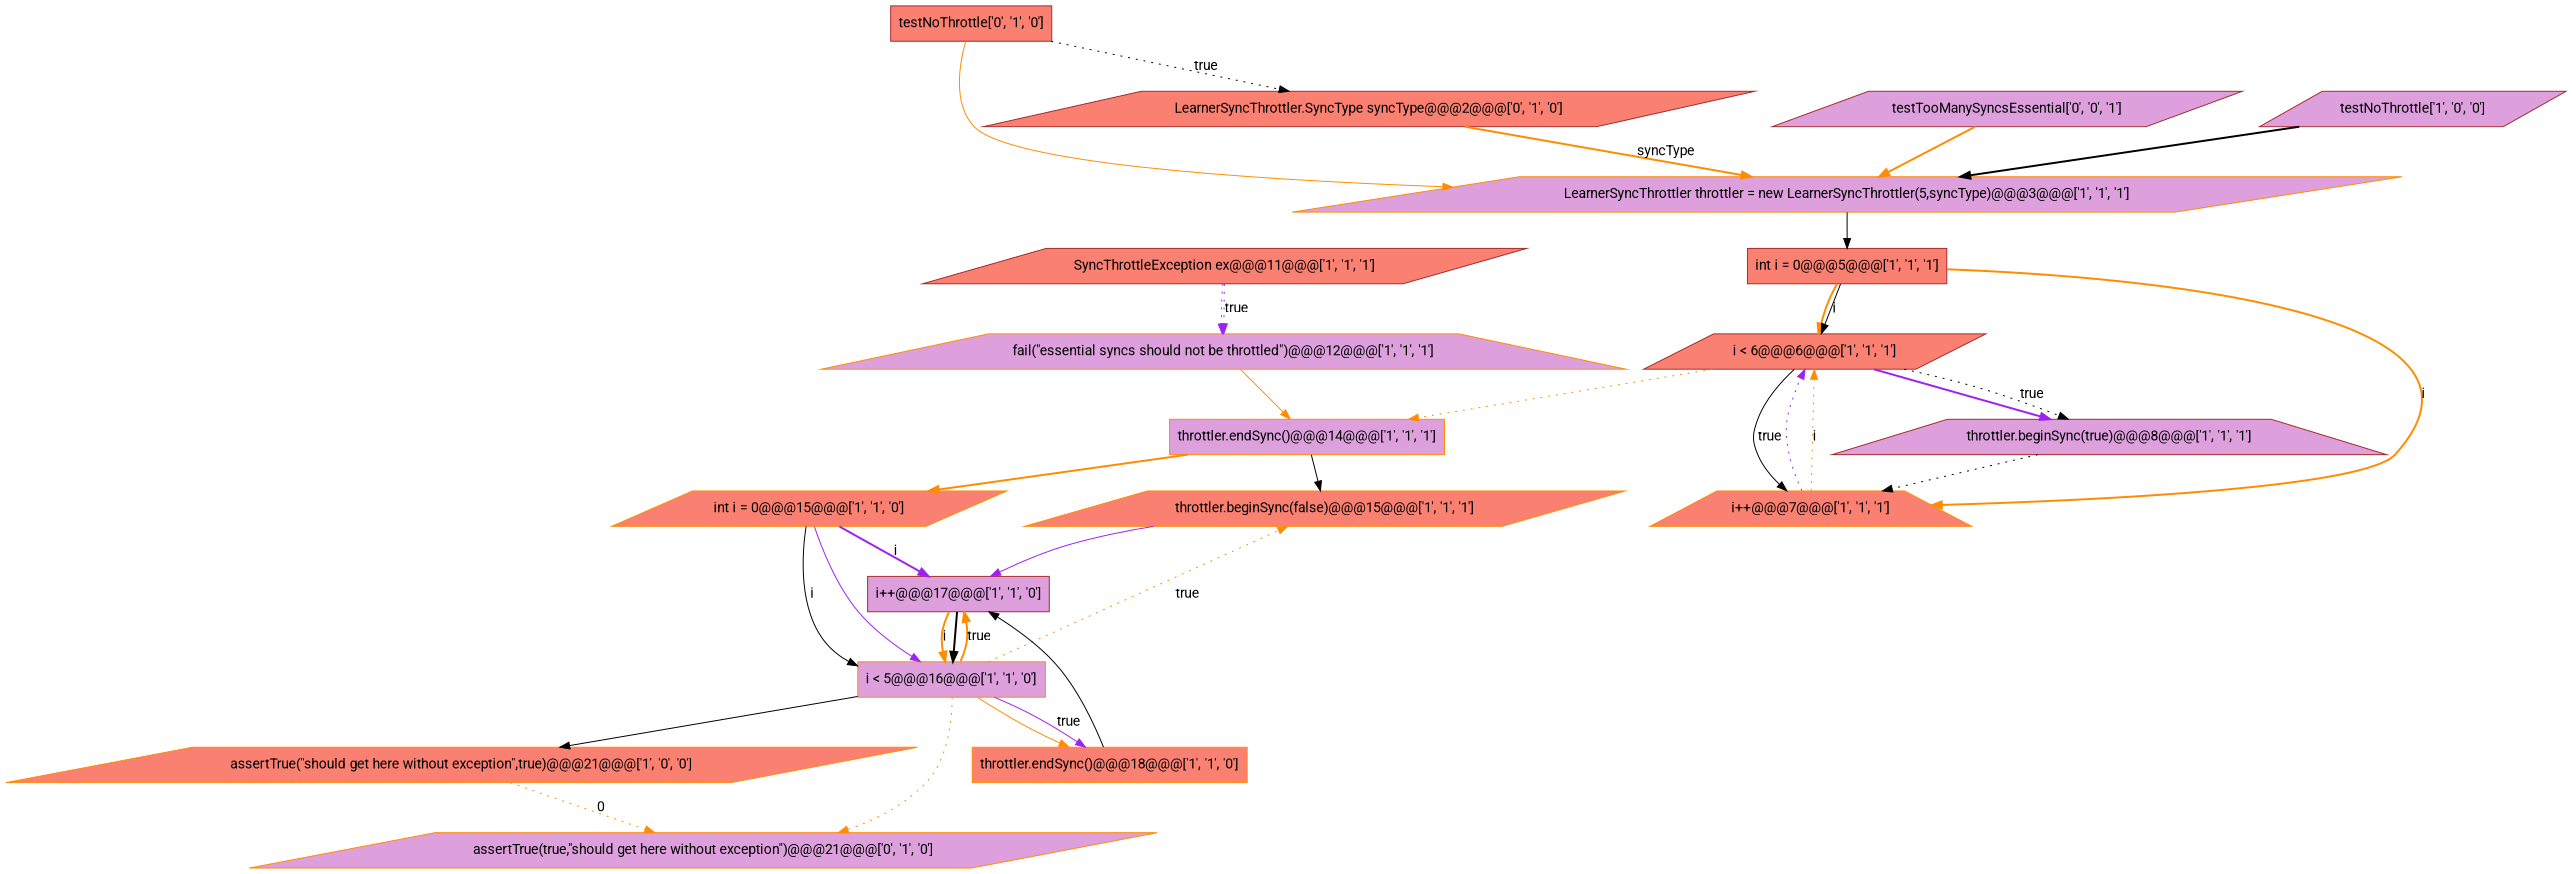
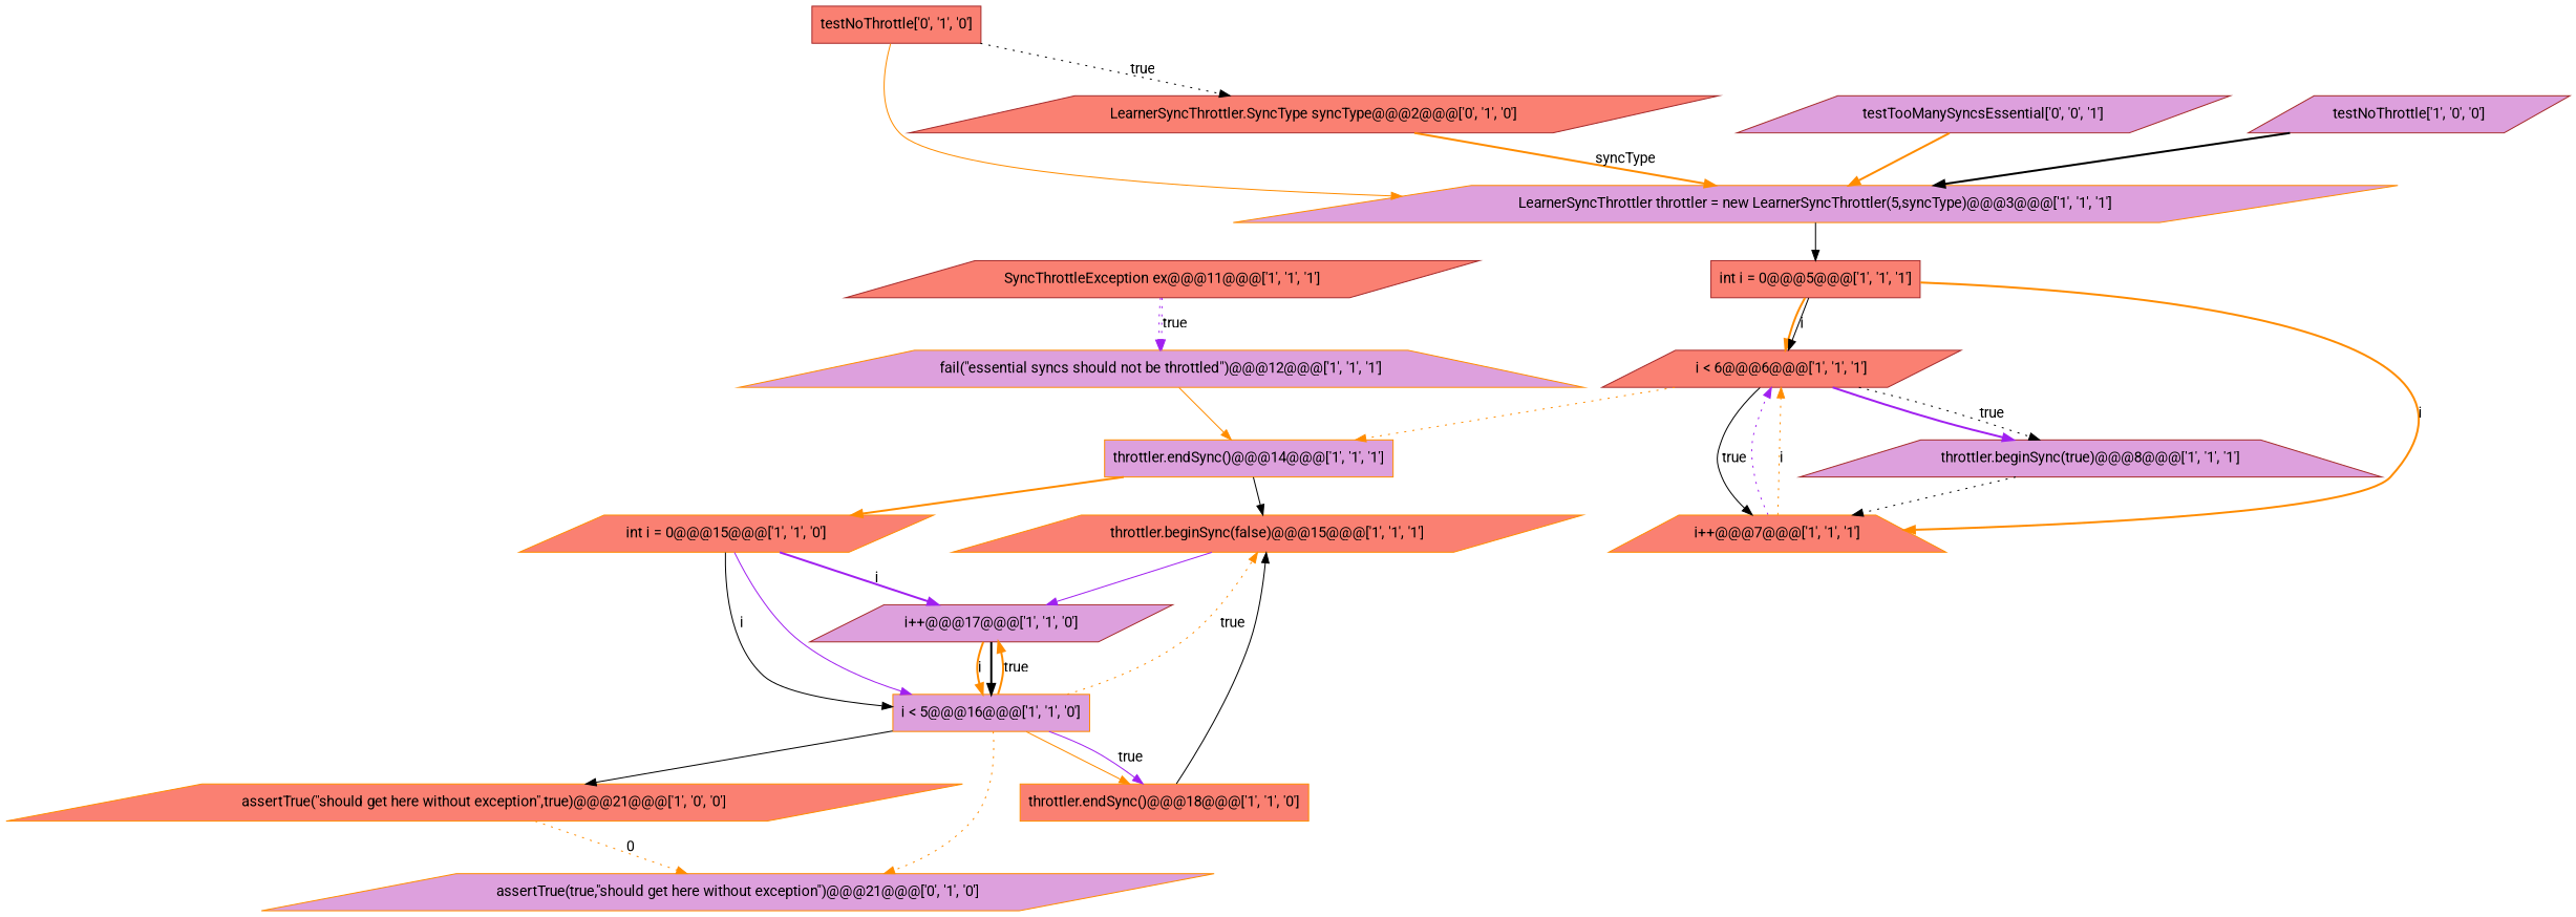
  digraph {
    fontname=Roboto
    node [color=darkorange fillcolor=salmon fontname=Roboto shape=parallelogram style=filled]
    edge [color=darkorange fontname=Roboto style=solid]
    n1 [color=brown label="SyncThrottleException ex@@@11@@@['1', '1', '1']"]
    n2 [fillcolor=plum label="fail(\"essential syncs should not be throttled\")@@@12@@@['1', '1', '1']" shape=trapezium]
    n3 [fillcolor=plum label="throttler.endSync()@@@14@@@['1', '1', '1']" shape=box]
    n4 [label="assertTrue(\"should get here without exception\",true)@@@21@@@['1', '0', '0']"]
    n5 [fillcolor=plum label="assertTrue(true,\"should get here without exception\")@@@21@@@['0', '1', '0']"]
    n6 [label="i++@@@7@@@['1', '1', '1']" shape=trapezium]
    n7 [color=brown label="i < 6@@@6@@@['1', '1', '1']"]
    n8 [color=brown fillcolor=plum label="throttler.beginSync(true)@@@8@@@['1', '1', '1']" shape=trapezium]
    n9 [label="throttler.beginSync(false)@@@15@@@['1', '1', '1']"]
    n10 [label="int i = 0@@@15@@@['1', '1', '0']"]
-   n11 [color=brown fillcolor=plum label="i++@@@17@@@['1', '1', '0']" shape=box]
+   n11 [color=brown fillcolor=plum label="i++@@@17@@@['1', '1', '0']"]
    n12 [fillcolor=plum label="i < 5@@@16@@@['1', '1', '0']" shape=box]
    n13 [color=brown label="int i = 0@@@5@@@['1', '1', '1']" shape=box]
    n14 [color=brown label="testNoThrottle['0', '1', '0']" shape=box]
    n15 [color=brown label="LearnerSyncThrottler.SyncType syncType@@@2@@@['0', '1', '0']"]
    n16 [fillcolor=plum label="LearnerSyncThrottler throttler = new LearnerSyncThrottler(5,syncType)@@@3@@@['1', '1', '1']"]
    n17 [label="throttler.endSync()@@@18@@@['1', '1', '0']" shape=box]
    n18 [color=brown fillcolor=plum label="testTooManySyncsEssential['0', '0', '1']"]
    n19 [color=brown fillcolor=plum label="testNoThrottle['1', '0', '0']"]
    n1 -> n2 [color=purple style=dotted]
    n1 -> n2 [color=purple label=true style=dotted]
    n2 -> n3
    n3 -> n9 [color=black]
    n3 -> n10 [style=bold]
    n4 -> n5 [label=0 style=dotted]
    n6 -> n7 [color=purple style=dotted]
    n6 -> n7 [label=i style=dotted]
    n7 -> n3 [style=dotted]
    n7 -> n6 [color=black label=true]
    n7 -> n8 [color=purple style=bold]
    n7 -> n8 [color=black label=true style=dotted]
    n8 -> n6 [color=black style=dotted]
    n9 -> n11 [color=purple]
    n10 -> n11 [color=purple label=i style=bold]
    n10 -> n12 [color=black label=i]
    n10 -> n12 [color=purple]
    n11 -> n12 [label=i style=bold]
    n11 -> n12 [color=black style=bold]
    n12 -> n4 [color=black]
    n12 -> n5 [style=dotted]
    n12 -> n9 [label=true style=dotted]
    n12 -> n11 [label=true style=bold]
    n12 -> n17
    n12 -> n17 [color=purple label=true]
    n13 -> n6 [label=i style=bold]
    n13 -> n7 [style=bold]
    n13 -> n7 [color=black label=i]
    n14 -> n15 [color=black label=true style=dotted]
    n14 -> n16
    n15 -> n16 [label=syncType style=bold]
    n16 -> n13 [color=black]
-   n17 -> n11 [color=black]
+   n17 -> n9 [color=black]
    n18 -> n16 [style=bold]
    n19 -> n16 [color=black style=bold]
  }
